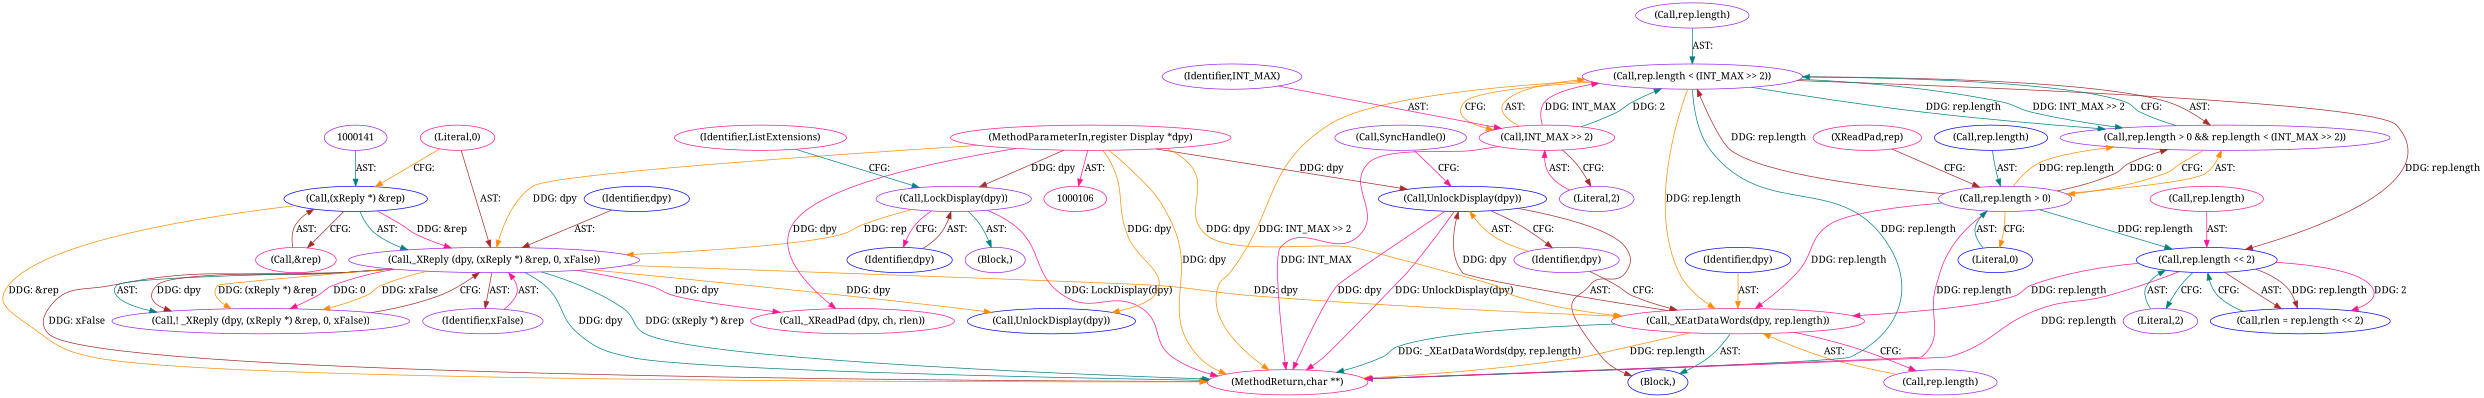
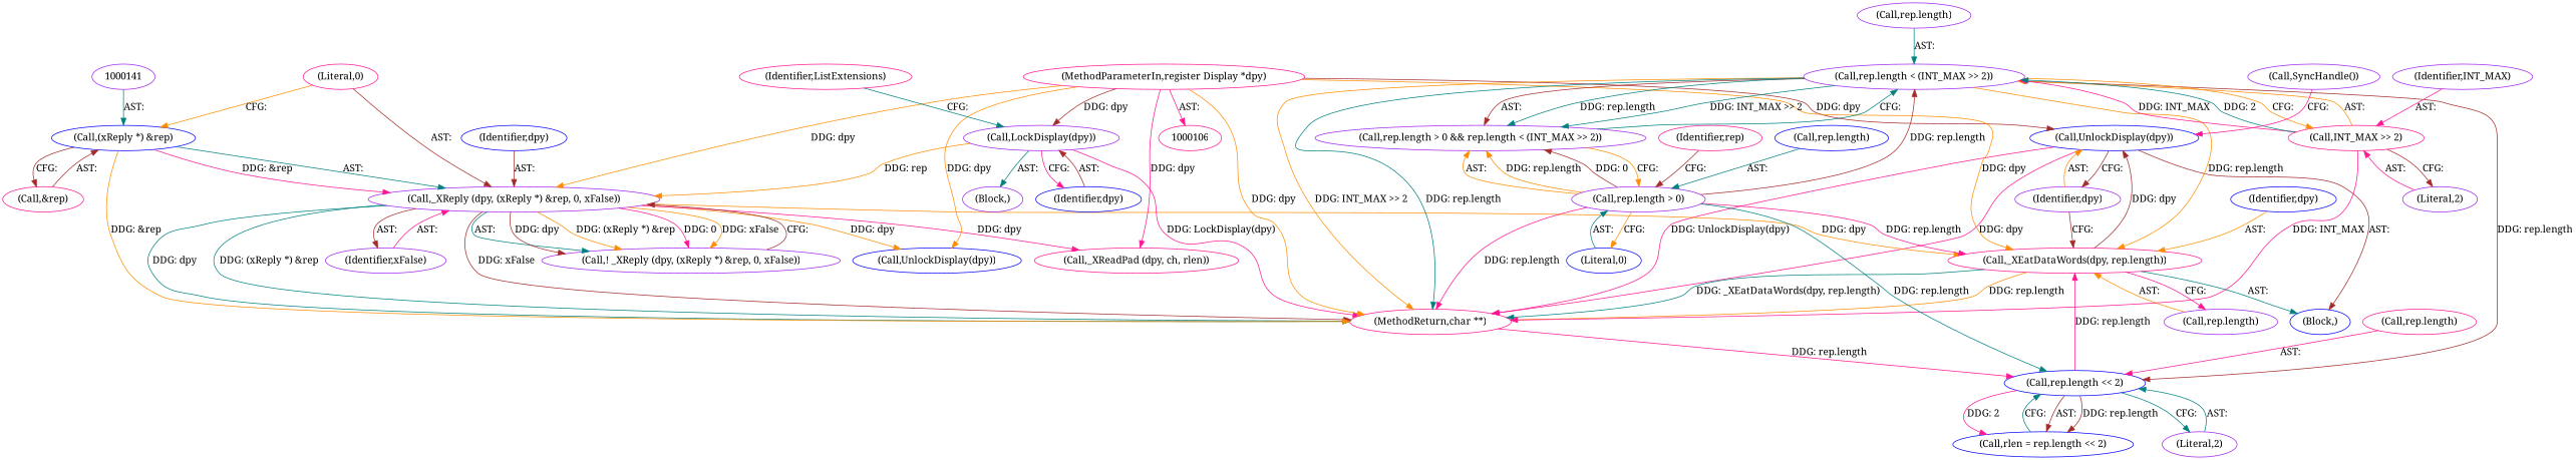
  digraph {
    fontname="Noto Serif"
    node [color=purple fontname="Noto Serif"]
    edge [color=brown fontname="Noto Serif"]
    n1 [color=blue label="(Call,UnlockDisplay(dpy))"]
    n2 [label="(Identifier,dpy)"]
    n3 [color=blue label="(Block,)"]
    n4 [color=deeppink label="(MethodReturn,char **)"]
    n5 [color=deeppink label="(Call,_XEatDataWords(dpy, rep.length))"]
    n6 [label="(Call,rep.length)"]
    n7 [label="(Call,_XReply (dpy, (xReply *) &rep, 0, xFalse))"]
    n8 [label="(Identifier,xFalse)"]
    n9 [color=blue label="(Call,UnlockDisplay(dpy))"]
    n10 [color=deeppink label="(Call,_XReadPad (dpy, ch, rlen))"]
    n11 [label="(Call,! _XReply (dpy, (xReply *) &rep, 0, xFalse))"]
    n12 [label="(Call,LockDisplay(dpy))"]
    n13 [color=blue label="(Identifier,dpy)"]
    n14 [label="(Block,)"]
    n15 [color=deeppink label="(MethodParameterIn,register Display *dpy)"]
    1000106 [color=deeppink]
    n17 [color=blue label="(Call,(xReply *) &rep)"]
    n18 [color=deeppink label="(Call,&rep)"]
    n19 [color=blue label="(Call,rep.length << 2)"]
    n20 [color=blue label="(Call,rlen = rep.length << 2)"]
    n21 [label="(Literal,2)"]
    n22 [label="(Call,rep.length < (INT_MAX >> 2))"]
    n23 [color=deeppink label="(Call,INT_MAX >> 2)"]
    n24 [label="(Call,rep.length > 0 && rep.length < (INT_MAX >> 2))"]
    n25 [label="(Literal,2)"]
    n26 [label="(Call,rep.length > 0)"]
    n27 [color=blue label="(Literal,0)"]
    n28 [label="(Identifier,INT_MAX)"]
    n29 [color=blue label="(Call,rep.length)"]
    n30 [label="(Call,rep.length)"]
-   n31 [color=deeppink label="(XReadPad,rep)"]
+   n31 [color=deeppink label="(Identifier,rep)"]
    n32 [label="(Call,SyncHandle())"]
    n33 [color=deeppink label="(Identifier,ListExtensions)"]
    n34 [color=deeppink label="(Call,rep.length)"]
    n35 [color=blue label="(Identifier,dpy)"]
    n36 [color=blue label="(Identifier,dpy)"]
    n37 [color=deeppink label="(Literal,0)"]
    1000141
    n1 -> n2 [label="CFG: "]
    n1 -> n3 [label="AST: "]
    n1 -> n4 [color=deeppink label="DDG: UnlockDisplay(dpy)"]
    n1 -> n4 [color=deeppink label="DDG: dpy"]
    n2 -> n1 [color=darkorange label="AST: "]
    n2 -> n5 [label="CFG: "]
    n5 -> n1 [label="DDG: dpy"]
    n5 -> n3 [color=teal label="AST: "]
    n5 -> n4 [color=darkorange label="DDG: rep.length"]
    n5 -> n4 [color=teal label="DDG: _XEatDataWords(dpy, rep.length)"]
    n5 -> n6 [color=deeppink label="CFG: "]
    n6 -> n5 [color=darkorange label="AST: "]
    n7 -> n4 [color=teal label="DDG: dpy"]
    n7 -> n4 [color=teal label="DDG: (xReply *) &rep"]
    n7 -> n4 [label="DDG: xFalse"]
    n7 -> n5 [color=darkorange label="DDG: dpy"]
    n7 -> n8 [label="AST: "]
    n7 -> n9 [color=darkorange label="DDG: dpy"]
    n7 -> n10 [color=deeppink label="DDG: dpy"]
    n7 -> n11 [color=teal label="AST: "]
    n7 -> n11 [label="DDG: dpy"]
    n7 -> n11 [color=darkorange label="DDG: (xReply *) &rep"]
    n7 -> n11 [color=deeppink label="DDG: 0"]
    n7 -> n11 [color=darkorange label="DDG: xFalse"]
    n8 -> n7 [color=deeppink label="AST: "]
    n11 -> n7 [label="CFG: "]
    n12 -> n4 [color=deeppink label="DDG: LockDisplay(dpy)"]
    n12 -> n7 [color=darkorange label="DDG: rep"]
    n12 -> n13 [color=deeppink label="CFG: "]
    n12 -> n14 [color=teal label="AST: "]
    n13 -> n12 [label="AST: "]
    n15 -> n1 [label="DDG: dpy"]
    n15 -> n4 [color=darkorange label="DDG: dpy"]
    n15 -> n5 [color=darkorange label="DDG: dpy"]
    n15 -> n7 [color=darkorange label="DDG: dpy"]
    n15 -> n9 [color=darkorange label="DDG: dpy"]
    n15 -> n10 [color=deeppink label="DDG: dpy"]
    n15 -> n12 [label="DDG: dpy"]
    n15 -> 1000106 [color=deeppink label="AST: "]
    n17 -> n4 [color=darkorange label="DDG: &rep"]
    n17 -> n7 [color=teal label="AST: "]
    n17 -> n7 [color=deeppink label="DDG: &rep"]
    n17 -> n18 [label="CFG: "]
    n18 -> n17 [label="AST: "]
-   n19 -> n4 [color=deeppink label="DDG: rep.length"]
+   n4 -> n19 [color=deeppink label="DDG: rep.length"]
    n19 -> n5 [color=deeppink label="DDG: rep.length"]
    n19 -> n20 [label="AST: "]
    n19 -> n20 [label="DDG: rep.length"]
    n19 -> n20 [color=deeppink label="DDG: 2"]
    n19 -> n21 [color=teal label="CFG: "]
    n20 -> n19 [color=teal label="CFG: "]
    n21 -> n19 [color=teal label="AST: "]
    n22 -> n4 [color=darkorange label="DDG: INT_MAX >> 2"]
    n22 -> n4 [color=teal label="DDG: rep.length"]
    n22 -> n5 [color=darkorange label="DDG: rep.length"]
    n22 -> n19 [label="DDG: rep.length"]
    n22 -> n23 [color=darkorange label="CFG: "]
    n22 -> n24 [label="AST: "]
    n22 -> n24 [color=teal label="DDG: rep.length"]
    n22 -> n24 [color=teal label="DDG: INT_MAX >> 2"]
    n23 -> n4 [color=deeppink label="DDG: INT_MAX"]
    n23 -> n22 [color=darkorange label="AST: "]
    n23 -> n22 [color=deeppink label="DDG: INT_MAX"]
    n23 -> n22 [color=teal label="DDG: 2"]
    n23 -> n25 [label="CFG: "]
    n24 -> n22 [color=teal label="CFG: "]
    n24 -> n26 [color=darkorange label="CFG: "]
    n25 -> n23 [color=deeppink label="AST: "]
    n26 -> n4 [color=deeppink label="DDG: rep.length"]
    n26 -> n5 [color=deeppink label="DDG: rep.length"]
    n26 -> n19 [color=teal label="DDG: rep.length"]
    n26 -> n22 [label="DDG: rep.length"]
    n26 -> n24 [color=darkorange label="AST: "]
    n26 -> n24 [color=darkorange label="DDG: rep.length"]
    n26 -> n24 [label="DDG: 0"]
    n26 -> n27 [color=darkorange label="CFG: "]
    n27 -> n26 [color=teal label="AST: "]
    n28 -> n23 [color=deeppink label="AST: "]
    n29 -> n26 [color=teal label="AST: "]
    n30 -> n22 [color=teal label="AST: "]
    n31 -> n26 [label="CFG: "]
    n32 -> n1 [color=deeppink label="CFG: "]
    n33 -> n12 [color=teal label="CFG: "]
    n34 -> n19 [color=deeppink label="AST: "]
    n35 -> n7 [label="AST: "]
    n36 -> n5 [color=darkorange label="AST: "]
    n37 -> n7 [label="AST: "]
    n37 -> n17 [color=darkorange label="CFG: "]
    1000141 -> n17 [color=teal label="AST: "]
  }
